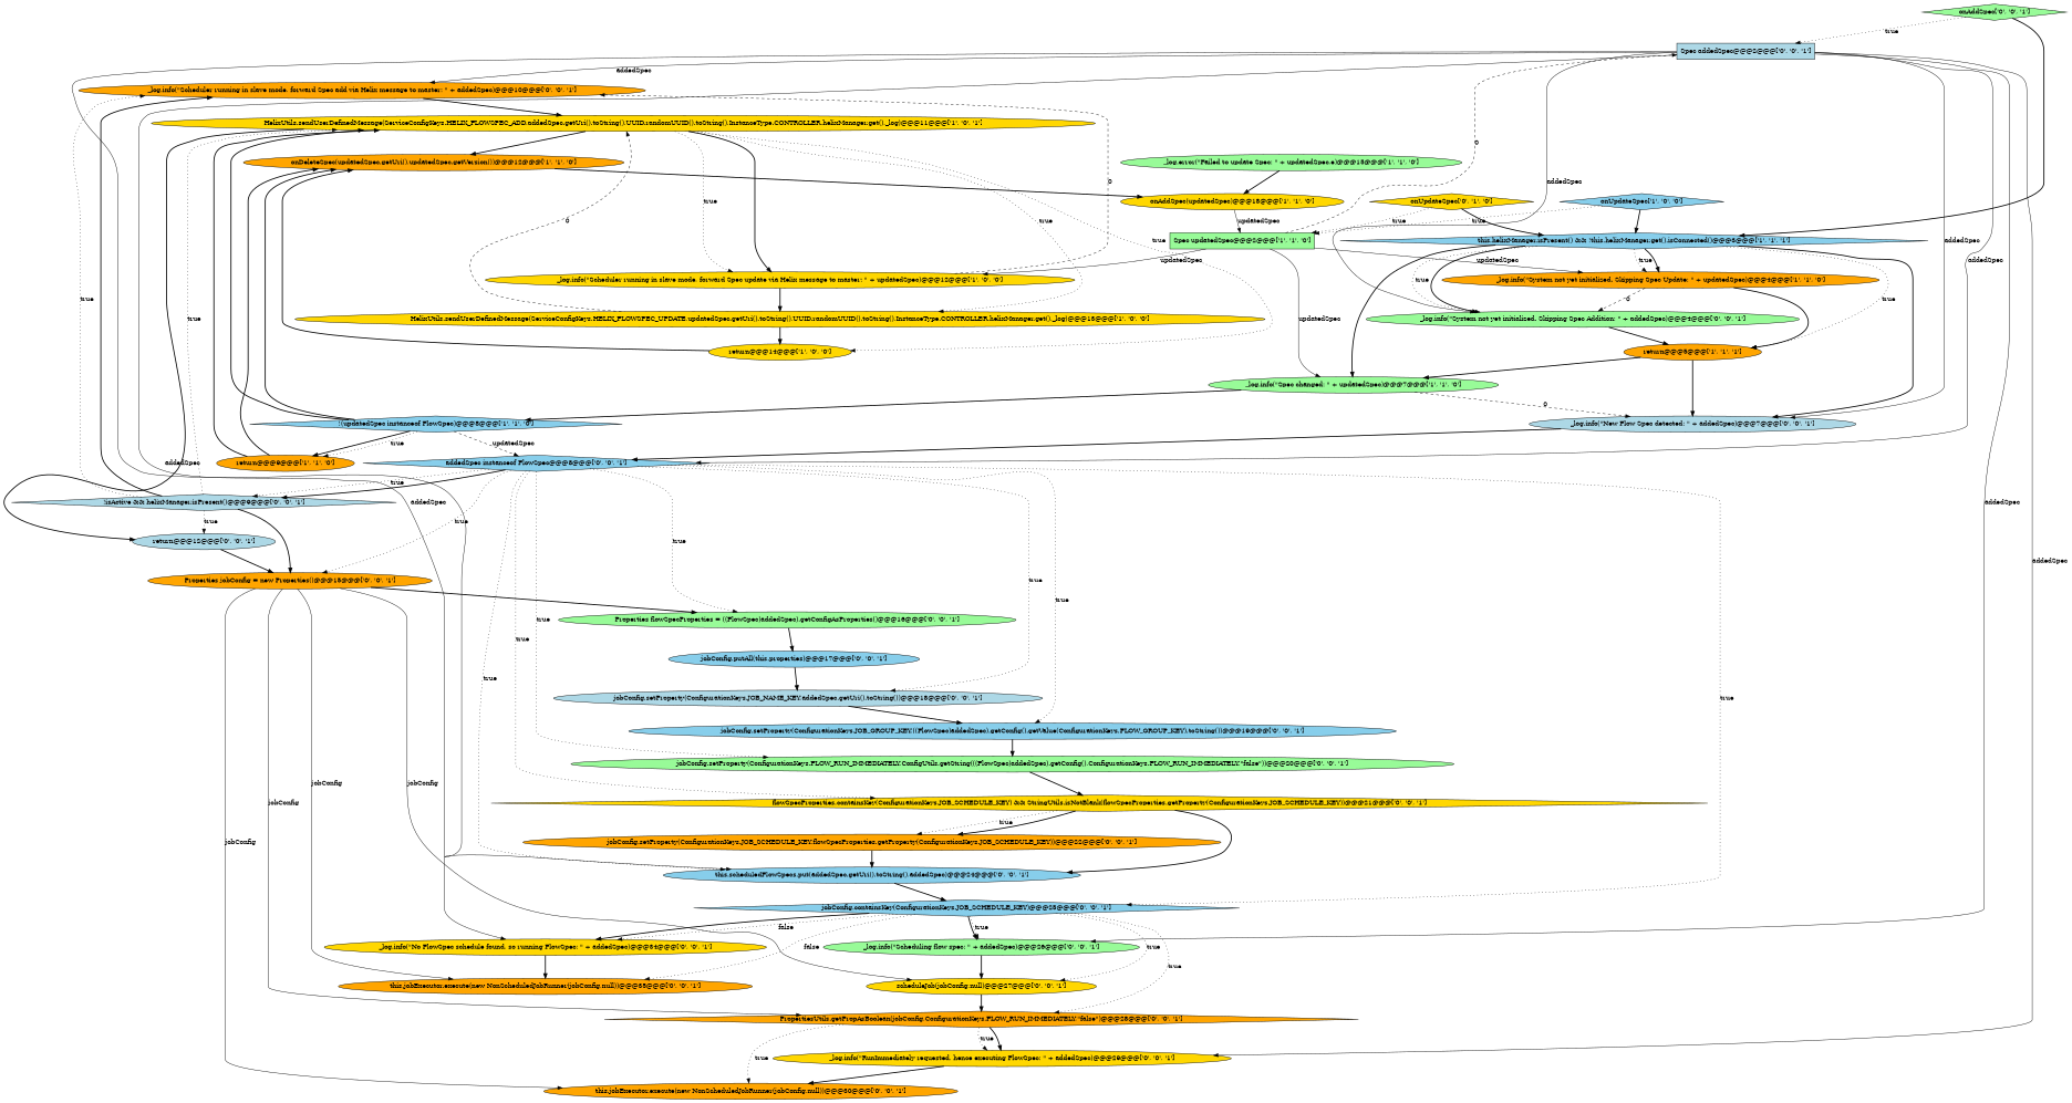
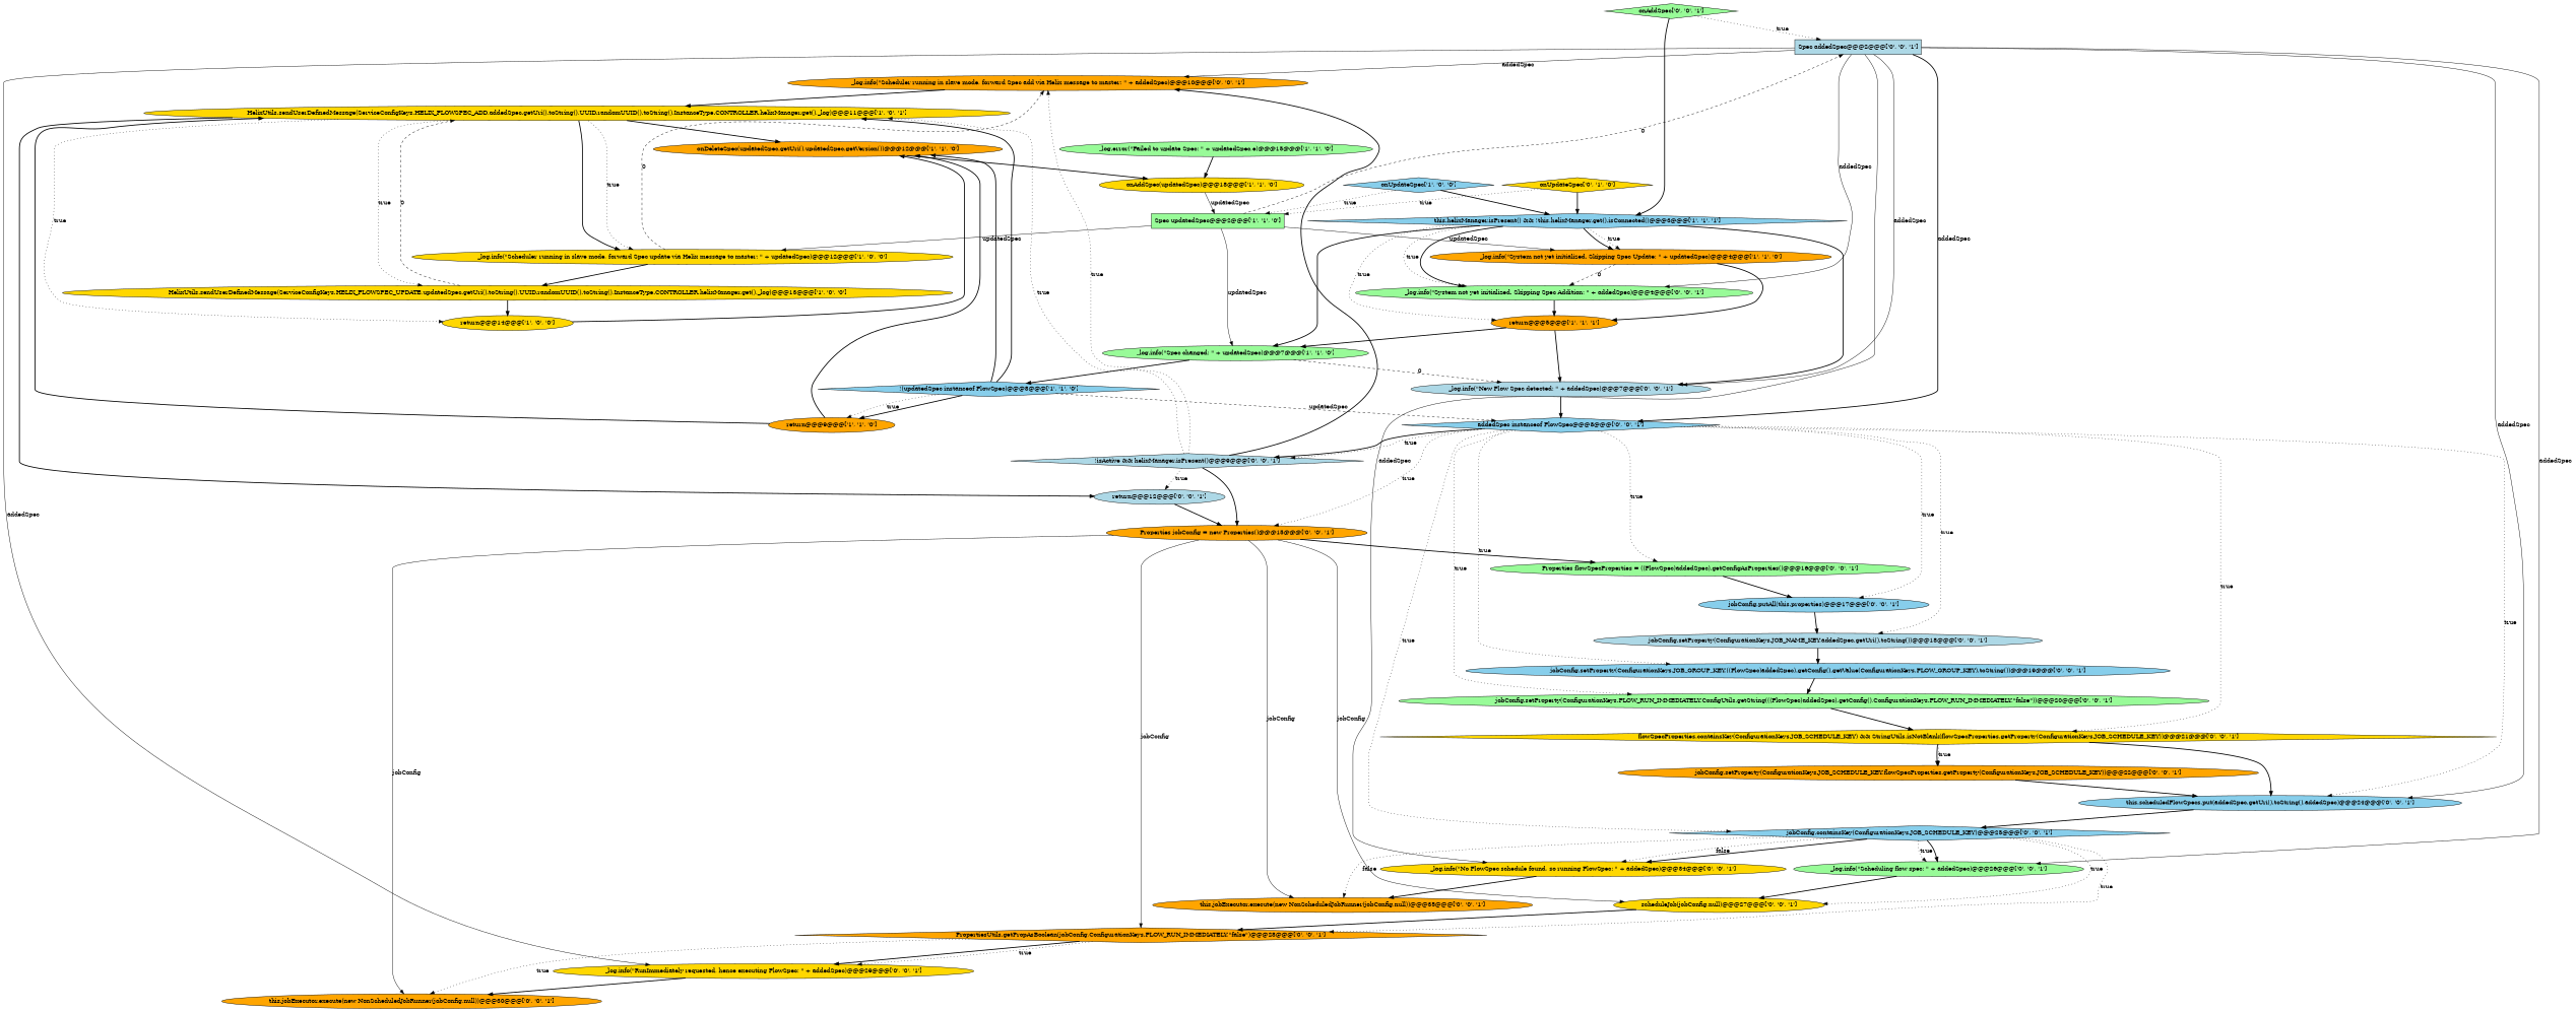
  digraph {
    node [fillcolor=gold shape=ellipse style=filled]
    edge [style=bold]
    n1 [fillcolor=skyblue label="jobConfig.putAll(this.properties)@@@17@@@['0', '0', '1']"]
    n2 [fillcolor=lightblue label="jobConfig.setProperty(ConfigurationKeys.JOB_NAME_KEY,addedSpec.getUri().toString())@@@18@@@['0', '0', '1']"]
    n3 [fillcolor=skyblue label="jobConfig.setProperty(ConfigurationKeys.JOB_GROUP_KEY,((FlowSpec)addedSpec).getConfig().getValue(ConfigurationKeys.FLOW_GROUP_KEY).toString())@@@19@@@['0', '0', '1']"]
    n4 [fillcolor=palegreen label="_log.error(\"Failed to update Spec: \" + updatedSpec,e)@@@15@@@['1', '1', '0']"]
    n5 [label="onAddSpec(updatedSpec)@@@18@@@['1', '1', '0']"]
    n6 [fillcolor=palegreen label="Spec updatedSpec@@@2@@@['1', '1', '0']" shape=box]
    n7 [fillcolor=orange label="_log.info(\"Scheduler running in slave mode, forward Spec add via Helix message to master: \" + addedSpec)@@@10@@@['0', '0', '1']"]
    n8 [label="HelixUtils.sendUserDefinedMessage(ServiceConfigKeys.HELIX_FLOWSPEC_ADD,addedSpec.getUri().toString(),UUID.randomUUID().toString(),InstanceType.CONTROLLER,helixManager.get(),_log)@@@11@@@['1', '0', '1']"]
    n9 [fillcolor=lightblue label="return@@@12@@@['0', '0', '1']"]
    n10 [fillcolor=orange label="onDeleteSpec(updatedSpec.getUri(),updatedSpec.getVersion())@@@12@@@['1', '1', '0']"]
    n11 [label="HelixUtils.sendUserDefinedMessage(ServiceConfigKeys.HELIX_FLOWSPEC_UPDATE,updatedSpec.getUri().toString(),UUID.randomUUID().toString(),InstanceType.CONTROLLER,helixManager.get(),_log)@@@13@@@['1', '0', '0']"]
    n12 [label="return@@@14@@@['1', '0', '0']"]
    n13 [label="_log.info(\"Scheduler running in slave mode, forward Spec update via Helix message to master: \" + updatedSpec)@@@12@@@['1', '0', '0']"]
    n14 [fillcolor=palegreen label="onAddSpec['0', '0', '1']" shape=diamond]
    n15 [fillcolor=lightblue label="Spec addedSpec@@@2@@@['0', '0', '1']" shape=box]
    n16 [fillcolor=skyblue label="this.helixManager.isPresent() && !this.helixManager.get().isConnected()@@@3@@@['1', '1', '1']" shape=diamond]
    n17 [fillcolor=palegreen label="_log.info(\"Scheduling flow spec: \" + addedSpec)@@@26@@@['0', '0', '1']"]
    n18 [label="_log.info(\"No FlowSpec schedule found, so running FlowSpec: \" + addedSpec)@@@34@@@['0', '0', '1']"]
    n19 [fillcolor=lightblue label="_log.info(\"New Flow Spec detected: \" + addedSpec)@@@7@@@['0', '0', '1']"]
    n20 [fillcolor=skyblue label="this.scheduledFlowSpecs.put(addedSpec.getUri().toString(),addedSpec)@@@24@@@['0', '0', '1']"]
    n21 [label="_log.info(\"RunImmediately requested, hence executing FlowSpec: \" + addedSpec)@@@29@@@['0', '0', '1']"]
    n22 [fillcolor=palegreen label="_log.info(\"System not yet initialized. Skipping Spec Addition: \" + addedSpec)@@@4@@@['0', '0', '1']"]
    n23 [fillcolor=skyblue label="addedSpec instanceof FlowSpec@@@8@@@['0', '0', '1']" shape=diamond]
    n24 [fillcolor=orange label="return@@@5@@@['1', '1', '1']"]
    n25 [fillcolor=palegreen label="_log.info(\"Spec changed: \" + updatedSpec)@@@7@@@['1', '1', '0']"]
    n26 [fillcolor=orange label="_log.info(\"System not yet initialized. Skipping Spec Update: \" + updatedSpec)@@@4@@@['1', '1', '0']"]
    n27 [fillcolor=orange label="Properties jobConfig = new Properties()@@@15@@@['0', '0', '1']"]
    n28 [fillcolor=orange label="this.jobExecutor.execute(new NonScheduledJobRunner(jobConfig,null))@@@30@@@['0', '0', '1']"]
    n29 [label="scheduleJob(jobConfig,null)@@@27@@@['0', '0', '1']"]
    n30 [fillcolor=orange label="this.jobExecutor.execute(new NonScheduledJobRunner(jobConfig,null))@@@35@@@['0', '0', '1']"]
    n31 [fillcolor=orange label="PropertiesUtils.getPropAsBoolean(jobConfig,ConfigurationKeys.FLOW_RUN_IMMEDIATELY,\"false\")@@@28@@@['0', '0', '1']" shape=diamond]
    n32 [fillcolor=palegreen label="Properties flowSpecProperties = ((FlowSpec)addedSpec).getConfigAsProperties()@@@16@@@['0', '0', '1']"]
    n33 [fillcolor=palegreen label="jobConfig.setProperty(ConfigurationKeys.FLOW_RUN_IMMEDIATELY,ConfigUtils.getString(((FlowSpec)addedSpec).getConfig(),ConfigurationKeys.FLOW_RUN_IMMEDIATELY,\"false\"))@@@20@@@['0', '0', '1']"]
    n34 [label="flowSpecProperties.containsKey(ConfigurationKeys.JOB_SCHEDULE_KEY) && StringUtils.isNotBlank(flowSpecProperties.getProperty(ConfigurationKeys.JOB_SCHEDULE_KEY))@@@21@@@['0', '0', '1']" shape=diamond]
    n35 [fillcolor=skyblue label="jobConfig.containsKey(ConfigurationKeys.JOB_SCHEDULE_KEY)@@@25@@@['0', '0', '1']" shape=diamond]
    n36 [fillcolor=lightblue label="!isActive && helixManager.isPresent()@@@9@@@['0', '0', '1']" shape=diamond]
    n37 [fillcolor=skyblue label="!(updatedSpec instanceof FlowSpec)@@@8@@@['1', '1', '0']" shape=diamond]
    n38 [fillcolor=orange label="jobConfig.setProperty(ConfigurationKeys.JOB_SCHEDULE_KEY,flowSpecProperties.getProperty(ConfigurationKeys.JOB_SCHEDULE_KEY))@@@22@@@['0', '0', '1']"]
    n39 [label="onUpdateSpec['0', '1', '0']" shape=diamond]
    n40 [fillcolor=orange label="return@@@9@@@['1', '1', '0']"]
    n41 [fillcolor=skyblue label="onUpdateSpec['1', '0', '0']" shape=diamond]
    n1 -> n2
    n2 -> n3
    n3 -> n33
    n4 -> n5
    n5 -> n6 [label=updatedSpec style=solid]
    n6 -> n13 [label=updatedSpec style=solid]
    n6 -> n15 [label=0 style=dashed]
    n6 -> n25 [label=updatedSpec style=solid]
    n6 -> n26 [label=updatedSpec style=solid]
    n7 -> n8
    n8 -> n9
    n8 -> n10
    n8 -> n11 [label=true style=dotted]
    n8 -> n12 [label=true style=dotted]
    n8 -> n13
    n8 -> n13 [label=true style=dotted]
    n9 -> n27
    n10 -> n5
    n11 -> n8 [label=0 style=dashed]
    n11 -> n12
    n12 -> n10
    n13 -> n7 [label=0 style=dashed]
    n13 -> n11
    n14 -> n15 [label=true style=dotted]
    n14 -> n16
    n15 -> n7 [label=addedSpec style=solid]
    n15 -> n17 [label=addedSpec style=solid]
    n15 -> n18 [label=addedSpec style=solid]
    n15 -> n19 [label=addedSpec style=solid]
    n15 -> n20 [label=addedSpec style=solid]
    n15 -> n21 [label=addedSpec style=solid]
    n15 -> n22 [label=addedSpec style=solid]
-   n15 -> n23 [label=addedSpec style=solid]
+   n15 -> n23 [label=addedSpec]
    n16 -> n19
    n16 -> n22
    n16 -> n22 [label=true style=dotted]
    n16 -> n24 [label=true style=dotted]
    n16 -> n25
    n16 -> n26 [label=true style=dotted]
    n16 -> n26
    n17 -> n29
    n18 -> n30
    n19 -> n23
    n20 -> n35
    n21 -> n28
    n22 -> n24
+   n23 -> n1 [label=true style=dotted]
    n23 -> n2 [label=true style=dotted]
    n23 -> n3 [label=true style=dotted]
    n23 -> n20 [label=true style=dotted]
    n23 -> n27 [label=true style=dotted]
    n23 -> n32 [label=true style=dotted]
    n23 -> n33 [label=true style=dotted]
    n23 -> n34 [label=true style=dotted]
    n23 -> n35 [label=true style=dotted]
    n23 -> n36 [label=true style=dotted]
    n23 -> n36
    n24 -> n19
    n24 -> n25
    n25 -> n19 [label=0 style=dashed]
    n25 -> n37
    n26 -> n22 [label=0 style=dashed]
    n26 -> n24
    n27 -> n28 [label=jobConfig style=solid]
    n27 -> n29 [label=jobConfig style=solid]
    n27 -> n30 [label=jobConfig style=solid]
    n27 -> n31 [label=jobConfig style=solid]
    n27 -> n32
    n29 -> n31
    n31 -> n21
    n31 -> n21 [label=true style=dotted]
    n31 -> n28 [label=true style=dotted]
    n32 -> n1
    n33 -> n34
    n34 -> n20
    n34 -> n38 [label=true style=dotted]
    n34 -> n38
    n35 -> n17 [label=true style=dotted]
    n35 -> n17
    n35 -> n18
    n35 -> n18 [label=false style=dotted]
    n35 -> n29 [label=true style=dotted]
    n35 -> n30 [label=false style=dotted]
    n35 -> n31 [label=true style=dotted]
    n36 -> n7 [label=true style=dotted]
    n36 -> n7
    n36 -> n8 [label=true style=dotted]
    n36 -> n9 [label=true style=dotted]
    n36 -> n27
    n37 -> n8
    n37 -> n10
    n37 -> n23 [label=updatedSpec style=dashed]
    n37 -> n40
    n37 -> n40 [label=true style=dotted]
    n38 -> n20
    n39 -> n6 [label=true style=dotted]
    n39 -> n16
    n40 -> n8
    n40 -> n10
    n41 -> n6 [label=true style=dotted]
    n41 -> n16
  }
